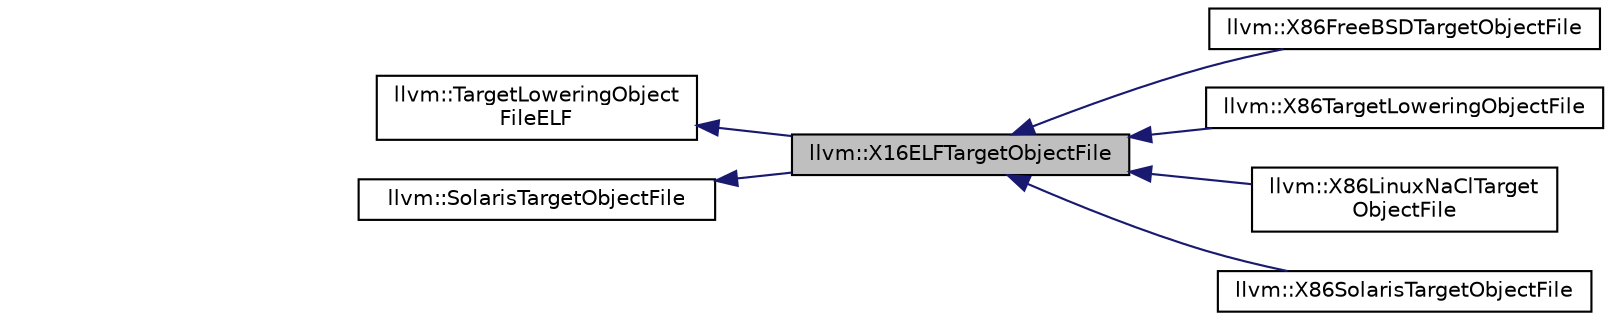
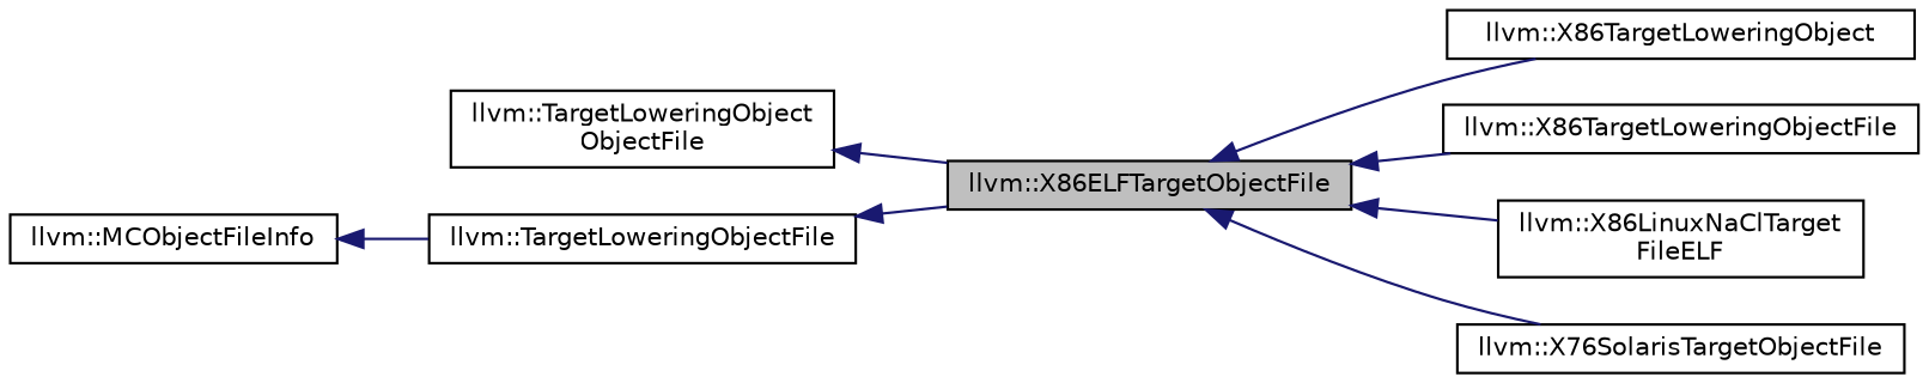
  digraph {
    rankdir=LR
    node [color=black fontname=Helvetica fontsize=10 shape=box]
    edge [color=midnightblue dir=back fontname=Helvetica fontsize=10 labelfontname=Helvetica labelfontsize=10 style=solid]
-   n1 [fillcolor=grey75 fontcolor=black height=0.2 label="llvm::X16ELFTargetObjectFile" style=filled width=0.4]
-   n2 [height=0.2 label="llvm::X86FreeBSDTargetObjectFile" width=0.4]
+   n1 [fillcolor=grey75 fontcolor=black height=0.2 label="llvm::X86ELFTargetObjectFile" style=filled width=0.4]
+   n2 [height=0.2 label="llvm::X86TargetLoweringObject" width=0.4]
    n3 [height=0.2 label="llvm::X86TargetLoweringObjectFile" width=0.4]
-   n4 [height=0.2 label="llvm::X86LinuxNaClTarget\lObjectFile" width=0.4]
-   n5 [height=0.2 label="llvm::X86SolarisTargetObjectFile" width=0.4]
-   n6 [height=0.2 label="llvm::TargetLoweringObject\lFileELF" width=0.4]
-   n7 [height=0.2 label="llvm::SolarisTargetObjectFile" width=0.4]
+   n4 [height=0.2 label="llvm::X86LinuxNaClTarget\lFileELF" width=0.4]
+   n5 [height=0.2 label="llvm::X76SolarisTargetObjectFile" width=0.4]
+   n6 [height=0.2 label="llvm::TargetLoweringObject\lObjectFile" width=0.4]
+   n7 [height=0.2 label="llvm::TargetLoweringObjectFile" width=0.4]
+   n8 [height=0.2 label="llvm::MCObjectFileInfo" width=0.4]
    n1 -> n2
    n1 -> n3
    n1 -> n4
    n1 -> n5
    n6 -> n1
    n7 -> n1
+   n8 -> n7
  }
